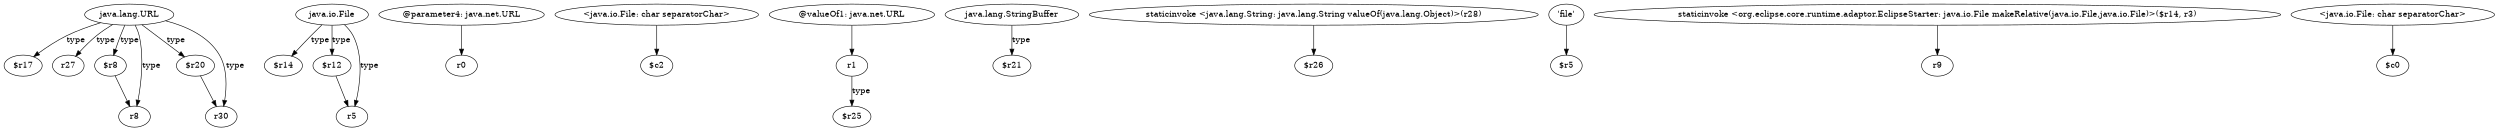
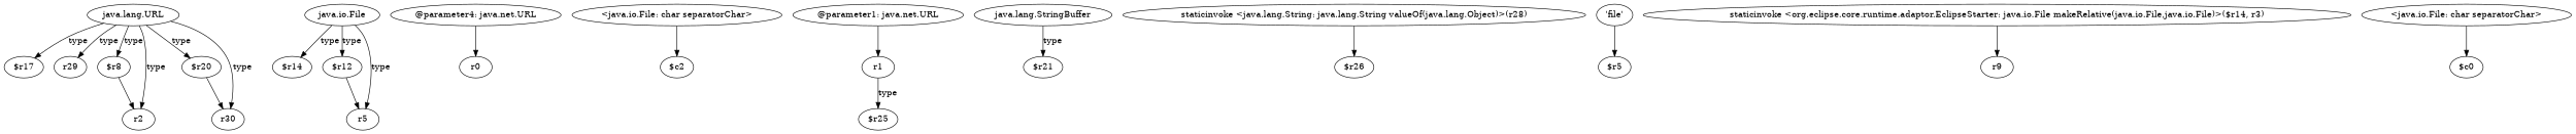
  digraph {
    n1 [label="$r17"]
-   n2 [label=r27]
+   n2 [label=r29]
    n3 [label="java.io.File"]
    n4 [label="$r14"]
    n5 [label="$r12"]
    n6 [label=r5]
    n7 [label="@parameter4: java.net.URL"]
    n8 [label=r0]
    n9 [label="<java.io.File: char separatorChar>"]
    n10 [label="$c2"]
-   n11 [label="@valueOf1: java.net.URL"]
+   n11 [label="@parameter1: java.net.URL"]
    n12 [label=r1]
    n13 [label="$r25"]
    n14 [label="java.lang.URL"]
    n15 [label="$r8"]
-   n16 [label=r8]
+   n16 [label=r2]
    n17 [label="$r20"]
    n18 [label=r30]
    n19 [label="java.lang.StringBuffer"]
    n20 [label="$r21"]
    n21 [label="staticinvoke <java.lang.String: java.lang.String valueOf(java.lang.Object)>(r28)"]
    n22 [label="$r26"]
    n23 [label="'file'"]
    n24 [label="$r5"]
    n25 [label="staticinvoke <org.eclipse.core.runtime.adaptor.EclipseStarter: java.io.File makeRelative(java.io.File,java.io.File)>($r14, r3)"]
    n26 [label=r9]
    n27 [label="<java.io.File: char separatorChar>"]
    n28 [label="$c0"]
    n3 -> n4 [label=type]
    n3 -> n5 [label=type]
    n3 -> n6 [label=type]
    n5 -> n6
    n7 -> n8
    n9 -> n10
    n11 -> n12
    n12 -> n13 [label=type]
    n14 -> n1 [label=type]
    n14 -> n2 [label=type]
    n14 -> n15 [label=type]
    n14 -> n16 [label=type]
    n14 -> n17 [label=type]
    n14 -> n18 [label=type]
    n15 -> n16
    n17 -> n18
    n19 -> n20 [label=type]
    n21 -> n22
    n23 -> n24
    n25 -> n26
    n27 -> n28
  }
